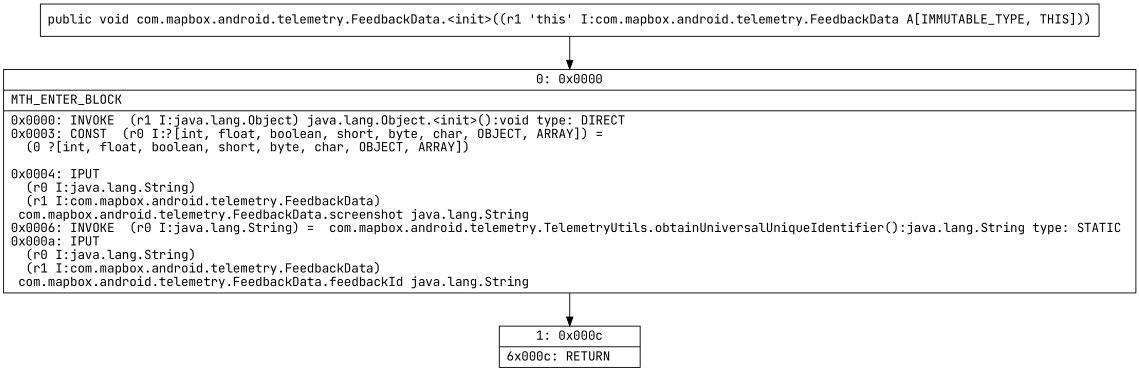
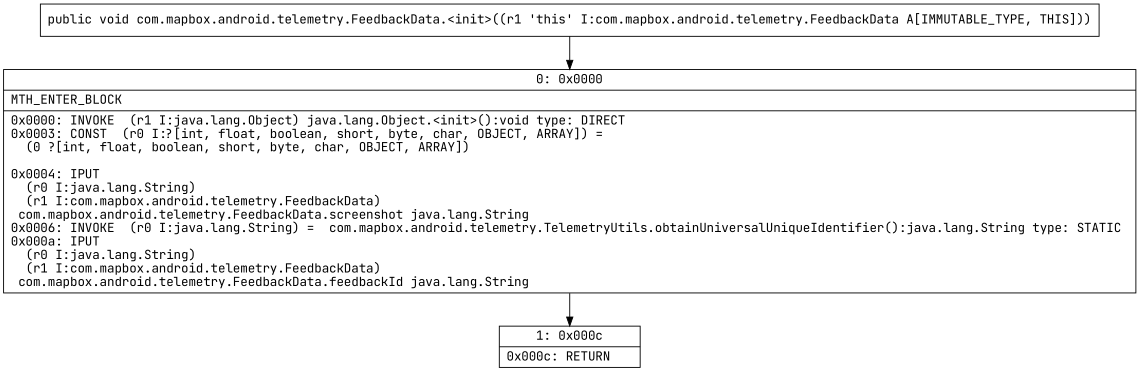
  digraph {
    fontname="JetBrains Mono"
    node [shape=record fontname="JetBrains Mono"]
    edge [fontname="JetBrains Mono"]
    n1 [label="{0\:\ 0x0000|MTH_ENTER_BLOCK\l|0x0000: INVOKE  (r1 I:java.lang.Object) java.lang.Object.\<init\>():void type: DIRECT \l0x0003: CONST  (r0 I:?[int, float, boolean, short, byte, char, OBJECT, ARRAY]) = \l  (0 ?[int, float, boolean, short, byte, char, OBJECT, ARRAY])\l \l0x0004: IPUT  \l  (r0 I:java.lang.String)\l  (r1 I:com.mapbox.android.telemetry.FeedbackData)\l com.mapbox.android.telemetry.FeedbackData.screenshot java.lang.String \l0x0006: INVOKE  (r0 I:java.lang.String) =  com.mapbox.android.telemetry.TelemetryUtils.obtainUniversalUniqueIdentifier():java.lang.String type: STATIC \l0x000a: IPUT  \l  (r0 I:java.lang.String)\l  (r1 I:com.mapbox.android.telemetry.FeedbackData)\l com.mapbox.android.telemetry.FeedbackData.feedbackId java.lang.String \l}"]
-   n2 [label="{1\:\ 0x000c|6x000c: RETURN   \l}"]
+   n2 [label="{1\:\ 0x000c|0x000c: RETURN   \l}"]
    n3 [label="{public void com.mapbox.android.telemetry.FeedbackData.\<init\>((r1 'this' I:com.mapbox.android.telemetry.FeedbackData A[IMMUTABLE_TYPE, THIS])) }"]
    n1 -> n2
    n3 -> n1
  }
